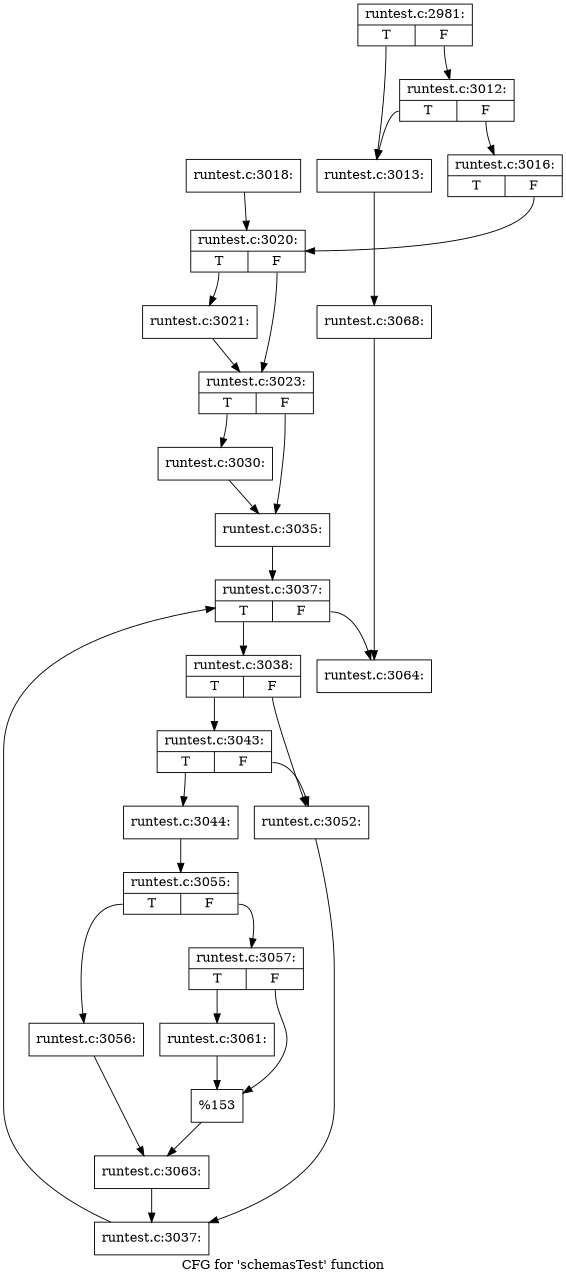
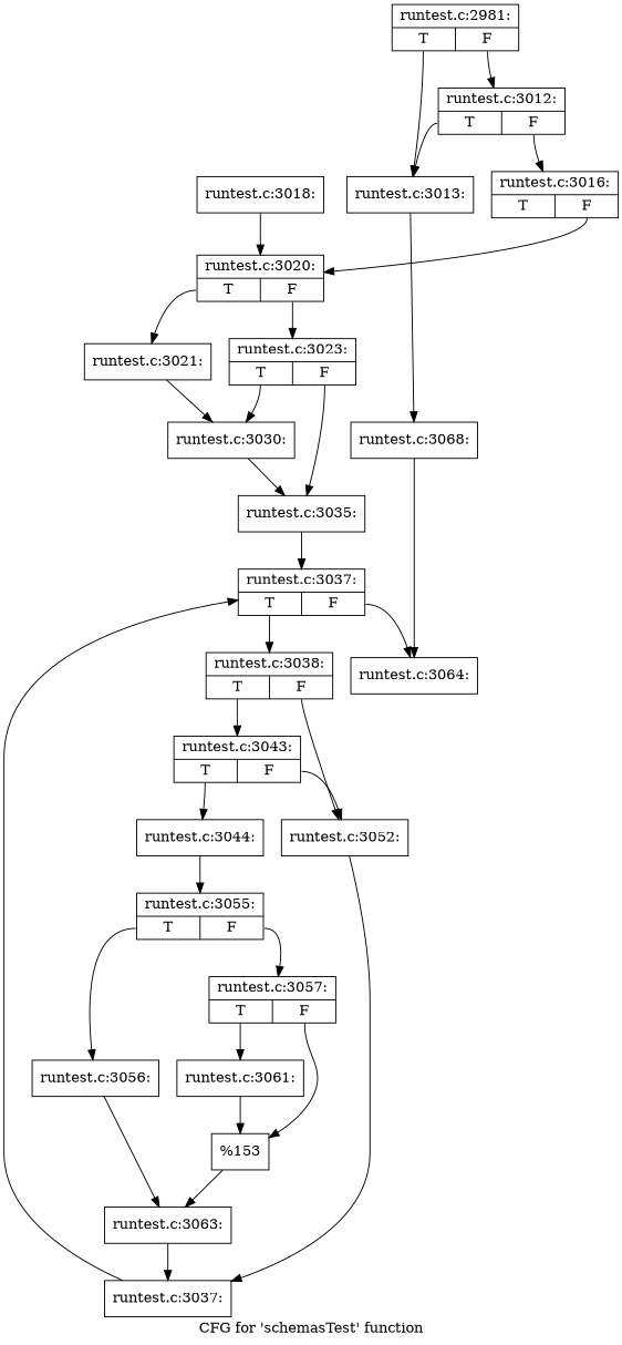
  digraph {
    label="CFG for 'schemasTest' function"
    node [shape=record]
    n1 [label="{runtest.c:2981:|{<s0>T|<s1>F}}"]
    n2 [label="{runtest.c:3013:}"]
    n3 [label="{runtest.c:3012:|{<s0>T|<s1>F}}"]
    n4 [label="{runtest.c:3068:}"]
    n5 [label="{runtest.c:3016:|{<s0>T|<s1>F}}"]
    n6 [label="{runtest.c:3064:}"]
    n7 [label="{runtest.c:3020:|{<s0>T|<s1>F}}"]
    n8 [label="{runtest.c:3018:}"]
    n9 [label="{runtest.c:3021:}"]
    n10 [label="{runtest.c:3023:|{<s0>T|<s1>F}}"]
    n11 [label="{runtest.c:3030:}"]
    n12 [label="{runtest.c:3035:}"]
    n13 [label="{runtest.c:3037:|{<s0>T|<s1>F}}"]
    n14 [label="{runtest.c:3038:|{<s0>T|<s1>F}}"]
    n15 [label="{runtest.c:3043:|{<s0>T|<s1>F}}"]
    n16 [label="{runtest.c:3052:}"]
    n17 [label="{runtest.c:3044:}"]
    n18 [label="{runtest.c:3037:}"]
    n19 [label="{runtest.c:3055:|{<s0>T|<s1>F}}"]
    n20 [label="{runtest.c:3056:}"]
    n21 [label="{runtest.c:3057:|{<s0>T|<s1>F}}"]
    n22 [label="{runtest.c:3063:}"]
    n23 [label="{runtest.c:3061:}"]
    n24 [label="{%153}"]
    n1 -> n2 [tailport=s0]
    n1 -> n3 [tailport=s1]
    n2 -> n4
    n3 -> n2 [tailport=s0]
    n3 -> n5 [tailport=s1]
    n4 -> n6
    n5 -> n7 [tailport=s1]
    n7 -> n9 [tailport=s0]
    n7 -> n10 [tailport=s1]
    n8 -> n7
-   n9 -> n10
+   n9 -> n11
    n10 -> n11 [tailport=s0]
    n10 -> n12 [tailport=s1]
    n11 -> n12
    n12 -> n13
    n13 -> n6 [tailport=s1]
    n13 -> n14 [tailport=s0]
    n14 -> n15 [tailport=s0]
    n14 -> n16 [tailport=s1]
    n15 -> n16 [tailport=s1]
    n15 -> n17 [tailport=s0]
    n16 -> n18
    n17 -> n19
    n18 -> n13
    n19 -> n20 [tailport=s0]
    n19 -> n21 [tailport=s1]
    n20 -> n22
    n21 -> n23 [tailport=s0]
    n21 -> n24 [tailport=s1]
    n22 -> n18
    n23 -> n24
    n24 -> n22
  }
